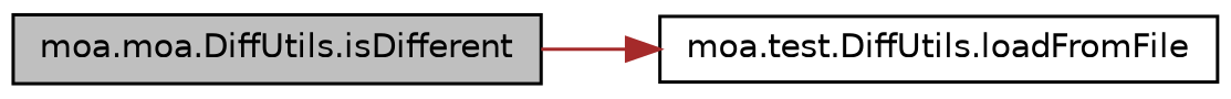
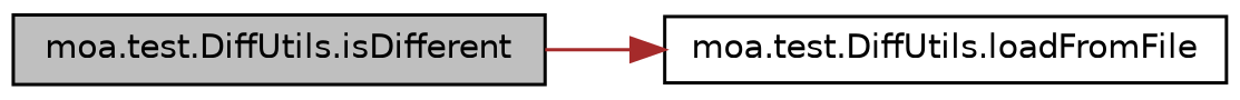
  digraph {
    rankdir=LR
    fontname="DejaVu Sans"
    node [color=black fontname="DejaVu Sans" fontsize=10 shape=record style=filled]
-   n1 [fillcolor=grey75 fontcolor=black height=0.2 label="moa.moa.DiffUtils.isDifferent" width=0.4]
+   n1 [fillcolor=grey75 fontcolor=black height=0.2 label="moa.test.DiffUtils.isDifferent" width=0.4]
    n2 [fillcolor=white height=0.2 label="moa.test.DiffUtils.loadFromFile" width=0.4]
    n1 -> n2 [color=brown fontname="DejaVu Sans" fontsize=10 labelfontname=Helvetica labelfontsize=10 style=solid]
  }
